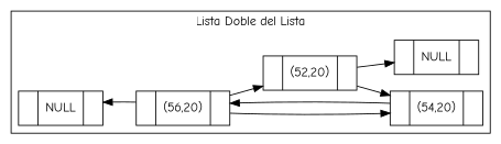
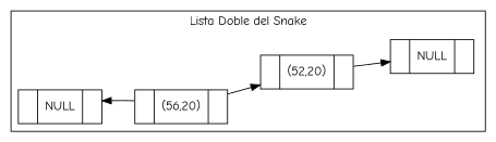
  digraph {
    fontname="Comic Neue"
    rankdir=LR
    node [fontname="Comic Neue" shape=record]
    edge [fontname="Comic Neue"]
    n1 [label=" { | NULL | } "]
    n2 [label=" { | (56,20) | } "]
    n3 [label=" { | NULL | } "]
-   n4 [label=" { | (54,20) | } "]
    n5 [label=" { | (52,20) | } "]
    subgraph cluster_1 {
-     label="Lista Doble del Lista"
+     label="Lista Doble del Snake"
      n1
      n2
      n3
-     n4
      n5
    }
    n1 -> n2 [color=none]
    n2 -> n1
-   n2 -> n4
    n2 -> n5
-   n4 -> n2
    n5 -> n3
-   n5 -> n4
  }
